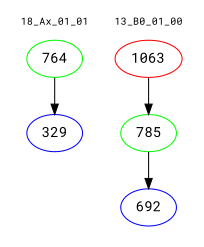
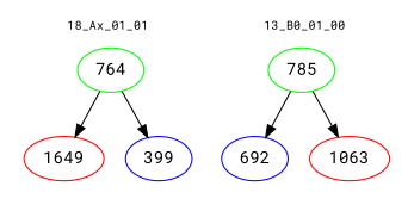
  digraph {
    fontname="Roboto Mono"
    node [color=green fontname="Roboto Mono"]
    edge [color=black fontname="Roboto Mono"]
    n1 [label=764]
-   n3 [color=blue label=329]
+   n2 [color=red label=1649]
+   n3 [color=blue label=399]
    n4 [label=785]
    n5 [color=blue label=692]
    n6 [color=red label=1063]
    subgraph cluster_1 {
      color=white
      fontsize=10
      label="18_Ax_01_01"
      n1
+     n2
      n3
    }
    subgraph cluster_2 {
      color=white
      fontsize=10
      label="13_B0_01_00"
      n4
      n5
      n6
    }
+   n1 -> n2
    n1 -> n3
    n4 -> n5
-   n6 -> n4
+   n4 -> n6
  }
